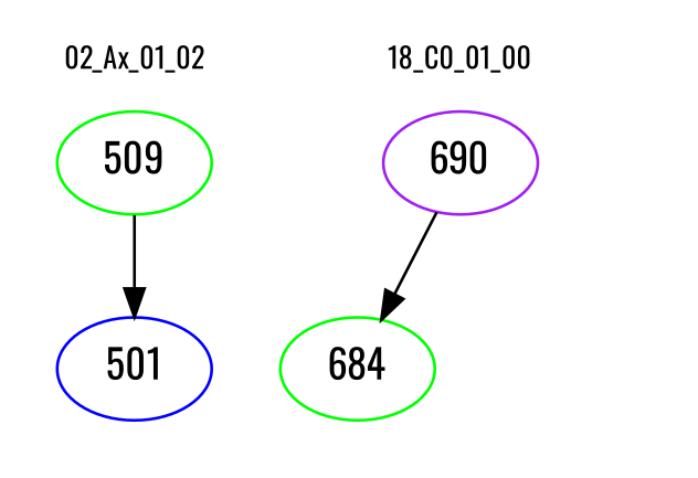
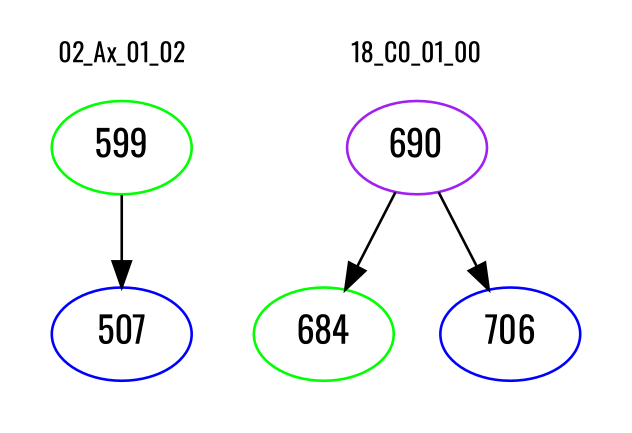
  digraph {
    fontname=Oswald
    node [color=green fontname=Oswald]
    edge [color=black fontname=Oswald]
-   n1 [label=509]
-   n2 [color=blue label=501]
+   n1 [label=599]
+   n2 [color=blue label=507]
    n3 [label=684]
    n4 [color=purple label=690]
+   n5 [color=blue label=706]
    subgraph cluster_1 {
      color=white
      fontsize=10
      label="02_Ax_01_02"
      n1
      n2
    }
    subgraph cluster_2 {
      color=white
      fontsize=10
      label="18_C0_01_00"
      n3
      n4
+     n5
    }
    n1 -> n2
    n4 -> n3
+   n4 -> n5
  }
